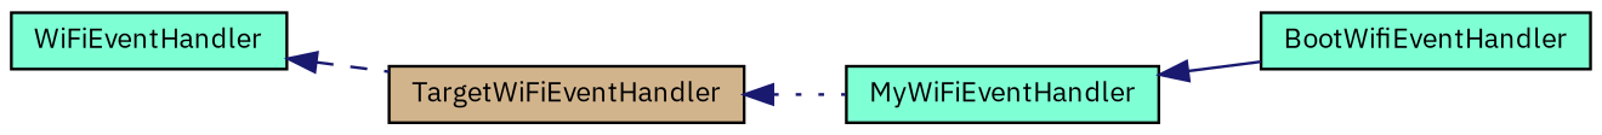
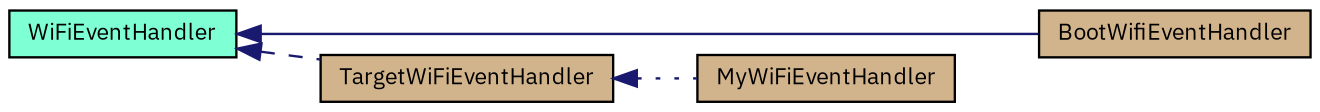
  digraph {
    fontname="IBM Plex Sans"
    rankdir=LR
    node [color=black fillcolor=aquamarine fontname="IBM Plex Sans" fontsize=10 shape=record style=filled]
    edge [color=midnightblue dir=back fontname="IBM Plex Sans" fontsize=10 labelfontname=Helvetica labelfontsize=10]
    n1 [height=0.2 label=WiFiEventHandler width=0.4]
-   n2 [height=0.2 label=BootWifiEventHandler width=0.4]
+   n2 [fillcolor=tan height=0.2 label=BootWifiEventHandler width=0.4]
    n3 [fillcolor=tan height=0.2 label=TargetWiFiEventHandler width=0.4]
-   n4 [height=0.2 label=MyWiFiEventHandler width=0.4]
-   n4 -> n2 [style=solid]
+   n4 [fillcolor=tan height=0.2 label=MyWiFiEventHandler width=0.4]
+   n1 -> n2 [style=solid]
    n1 -> n3 [style=dashed]
    n3 -> n4 [style=dotted]
  }
